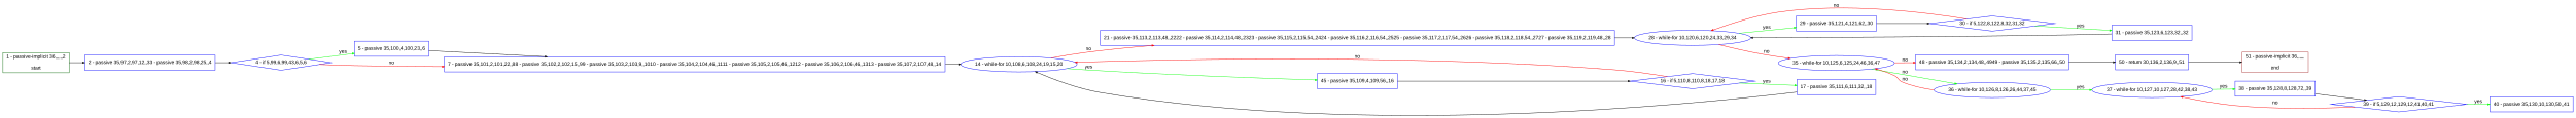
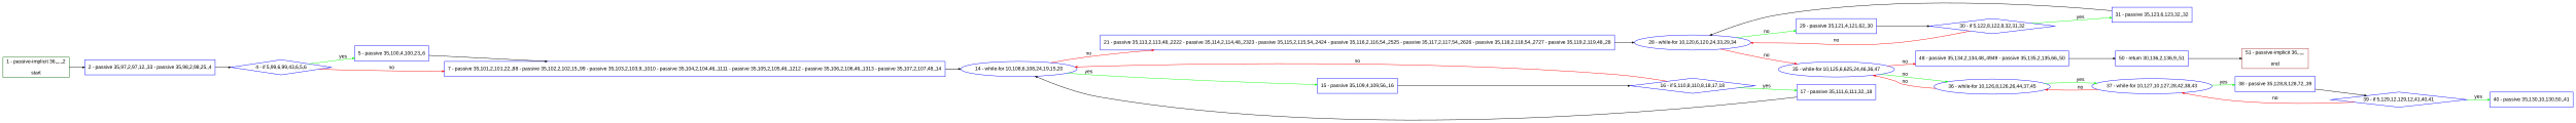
  digraph {
    bgcolor=white
    compound=true
    fillcolor="#FFFFCC"
    fontname=Arial
    fontsize=12
    pack=true
    packmode=clust
    rankdir=LR
    style="rounded,filled"
    node [color="#0000ff" compound=true fillcolor="#ffffff" fixedsize=false fontname=Arial fontsize=12 node_initialized=no shape=box style=filled]
    edge [arrowhead=normal arrowsize=0.5 arrowtail=none color="#000000" compound=true dir=forward fontcolor=black fontname=Arial fontsize=12]
    n1 [label="2 - passive 35,97,2,97,12,,33 - passive 35,98,2,98,25,,4"]
    n2 [label="4 - if 5,99,6,99,43,6,5,6" shape=diamond]
    n3 [label="5 - passive 35,100,4,100,23,,6"]
    n4 [label="7 - passive 35,101,2,101,22,,88 - passive 35,102,2,102,15,,99 - passive 35,103,2,103,9,,1010 - passive 35,104,2,104,46,,1111 - passive 35,105,2,105,46,,1212 - passive 35,106,2,106,46,,1313 - passive 35,107,2,107,48,,14"]
    n5 [color="#006400" label="1 - passive-implicit 36,,,,,,2\n\nstart"]
    n6 [label="14 - while-for 10,108,6,108,24,19,15,20" shape=oval]
-   n7 [label="45 - passive 35,109,4,109,56,,16"]
+   n7 [label="15 - passive 35,109,4,109,56,,16"]
    n8 [label="21 - passive 35,113,2,113,48,,2222 - passive 35,114,2,114,48,,2323 - passive 35,115,2,115,54,,2424 - passive 35,116,2,116,54,,2525 - passive 35,117,2,117,54,,2626 - passive 35,118,2,118,54,,2727 - passive 35,119,2,119,48,,28"]
    n9 [label="16 - if 5,110,8,110,8,18,17,18" shape=diamond]
    n10 [label="28 - while-for 10,120,6,120,24,33,29,34" shape=oval]
    n11 [label="17 - passive 35,111,6,111,32,,18"]
    n12 [label="29 - passive 35,121,4,121,62,,30"]
-   n13 [label="35 - while-for 10,125,6,125,24,46,36,47" shape=oval]
+   n13 [label="35 - while-for 10,125,6,625,24,46,36,47" shape=oval]
    n14 [label="30 - if 5,122,8,122,8,32,31,32" shape=diamond]
    n15 [label="36 - while-for 10,126,8,126,26,44,37,45" shape=oval]
    n16 [label="48 - passive 35,134,2,134,48,,4949 - passive 35,135,2,135,66,,50"]
    n17 [label="31 - passive 35,123,6,123,32,,32"]
    n18 [label="37 - while-for 10,127,10,127,28,42,38,43" shape=oval]
    n19 [label="50 - return 30,136,2,136,9,,51"]
    n20 [label="38 - passive 35,128,8,128,72,,39"]
    n21 [color="#a52a2a" label="51 - passive-implicit 36,,,,,,\n\nend"]
    n22 [label="39 - if 5,129,12,129,12,41,40,41" shape=diamond]
    n23 [label="40 - passive 35,130,10,130,50,,41"]
    n1 -> n2
    n2 -> n3 [color="#00ff00" label=yes]
    n2 -> n4 [color="#ff0000" label=no]
    n3 -> n4
    n4 -> n6
    n5 -> n1
    n6 -> n7 [color="#00ff00" label=yes]
    n6 -> n8 [color="#ff0000" label=no]
    n7 -> n9
    n8 -> n10
    n9 -> n6 [color="#ff0000" label=no]
    n9 -> n11 [color="#00ff00" label=yes]
-   n10 -> n12 [color="#00ff00" label=yes]
+   n10 -> n12 [color="#00ff00" label=no]
    n10 -> n13 [color="#ff0000" label=no]
    n11 -> n6
    n12 -> n14
    n13 -> n15 [color="#00ff00" label=no]
    n13 -> n16 [color="#ff0000" label=no]
    n14 -> n10 [color="#ff0000" label=no]
    n14 -> n17 [color="#00ff00" label=yes]
    n15 -> n13 [color="#ff0000" label=no]
    n15 -> n18 [color="#00ff00" label=yes]
    n16 -> n19
    n17 -> n10
+   n18 -> n15 [color="#ff0000" label=no]
    n18 -> n20 [color="#00ff00" label=yes]
    n19 -> n21
    n20 -> n22
    n22 -> n18 [color="#ff0000" label=no]
    n22 -> n23 [color="#00ff00" label=yes]
  }
